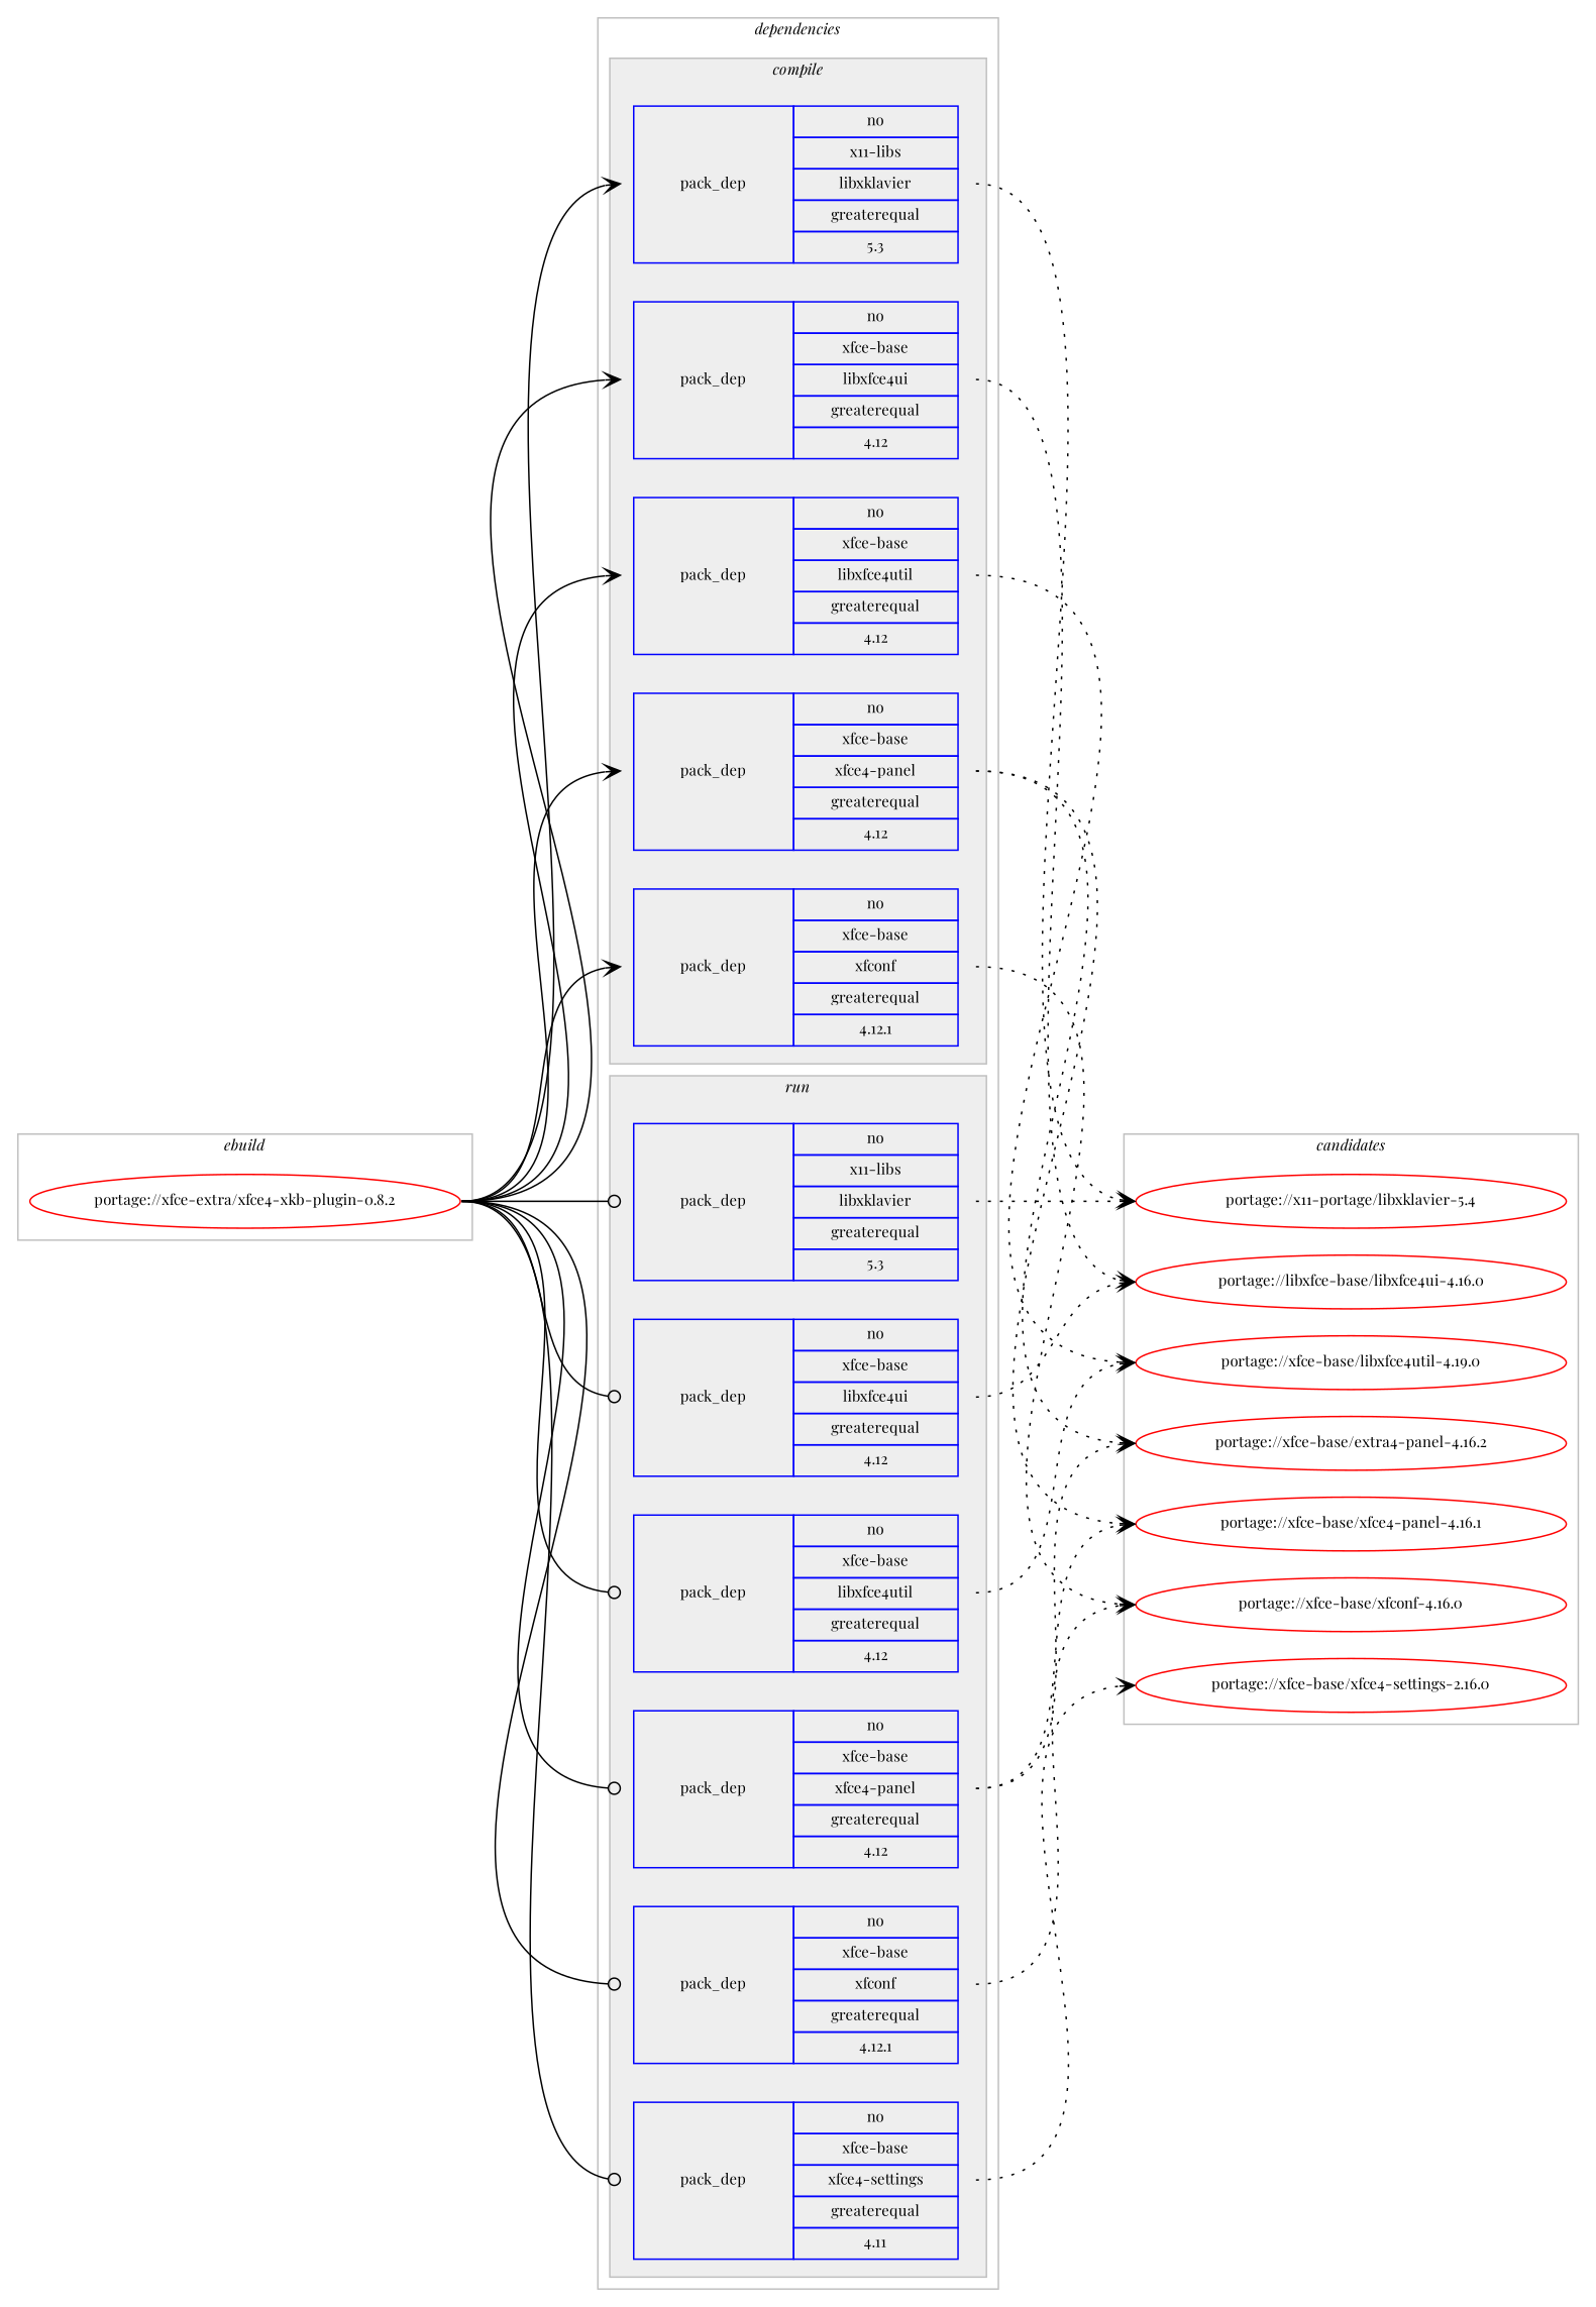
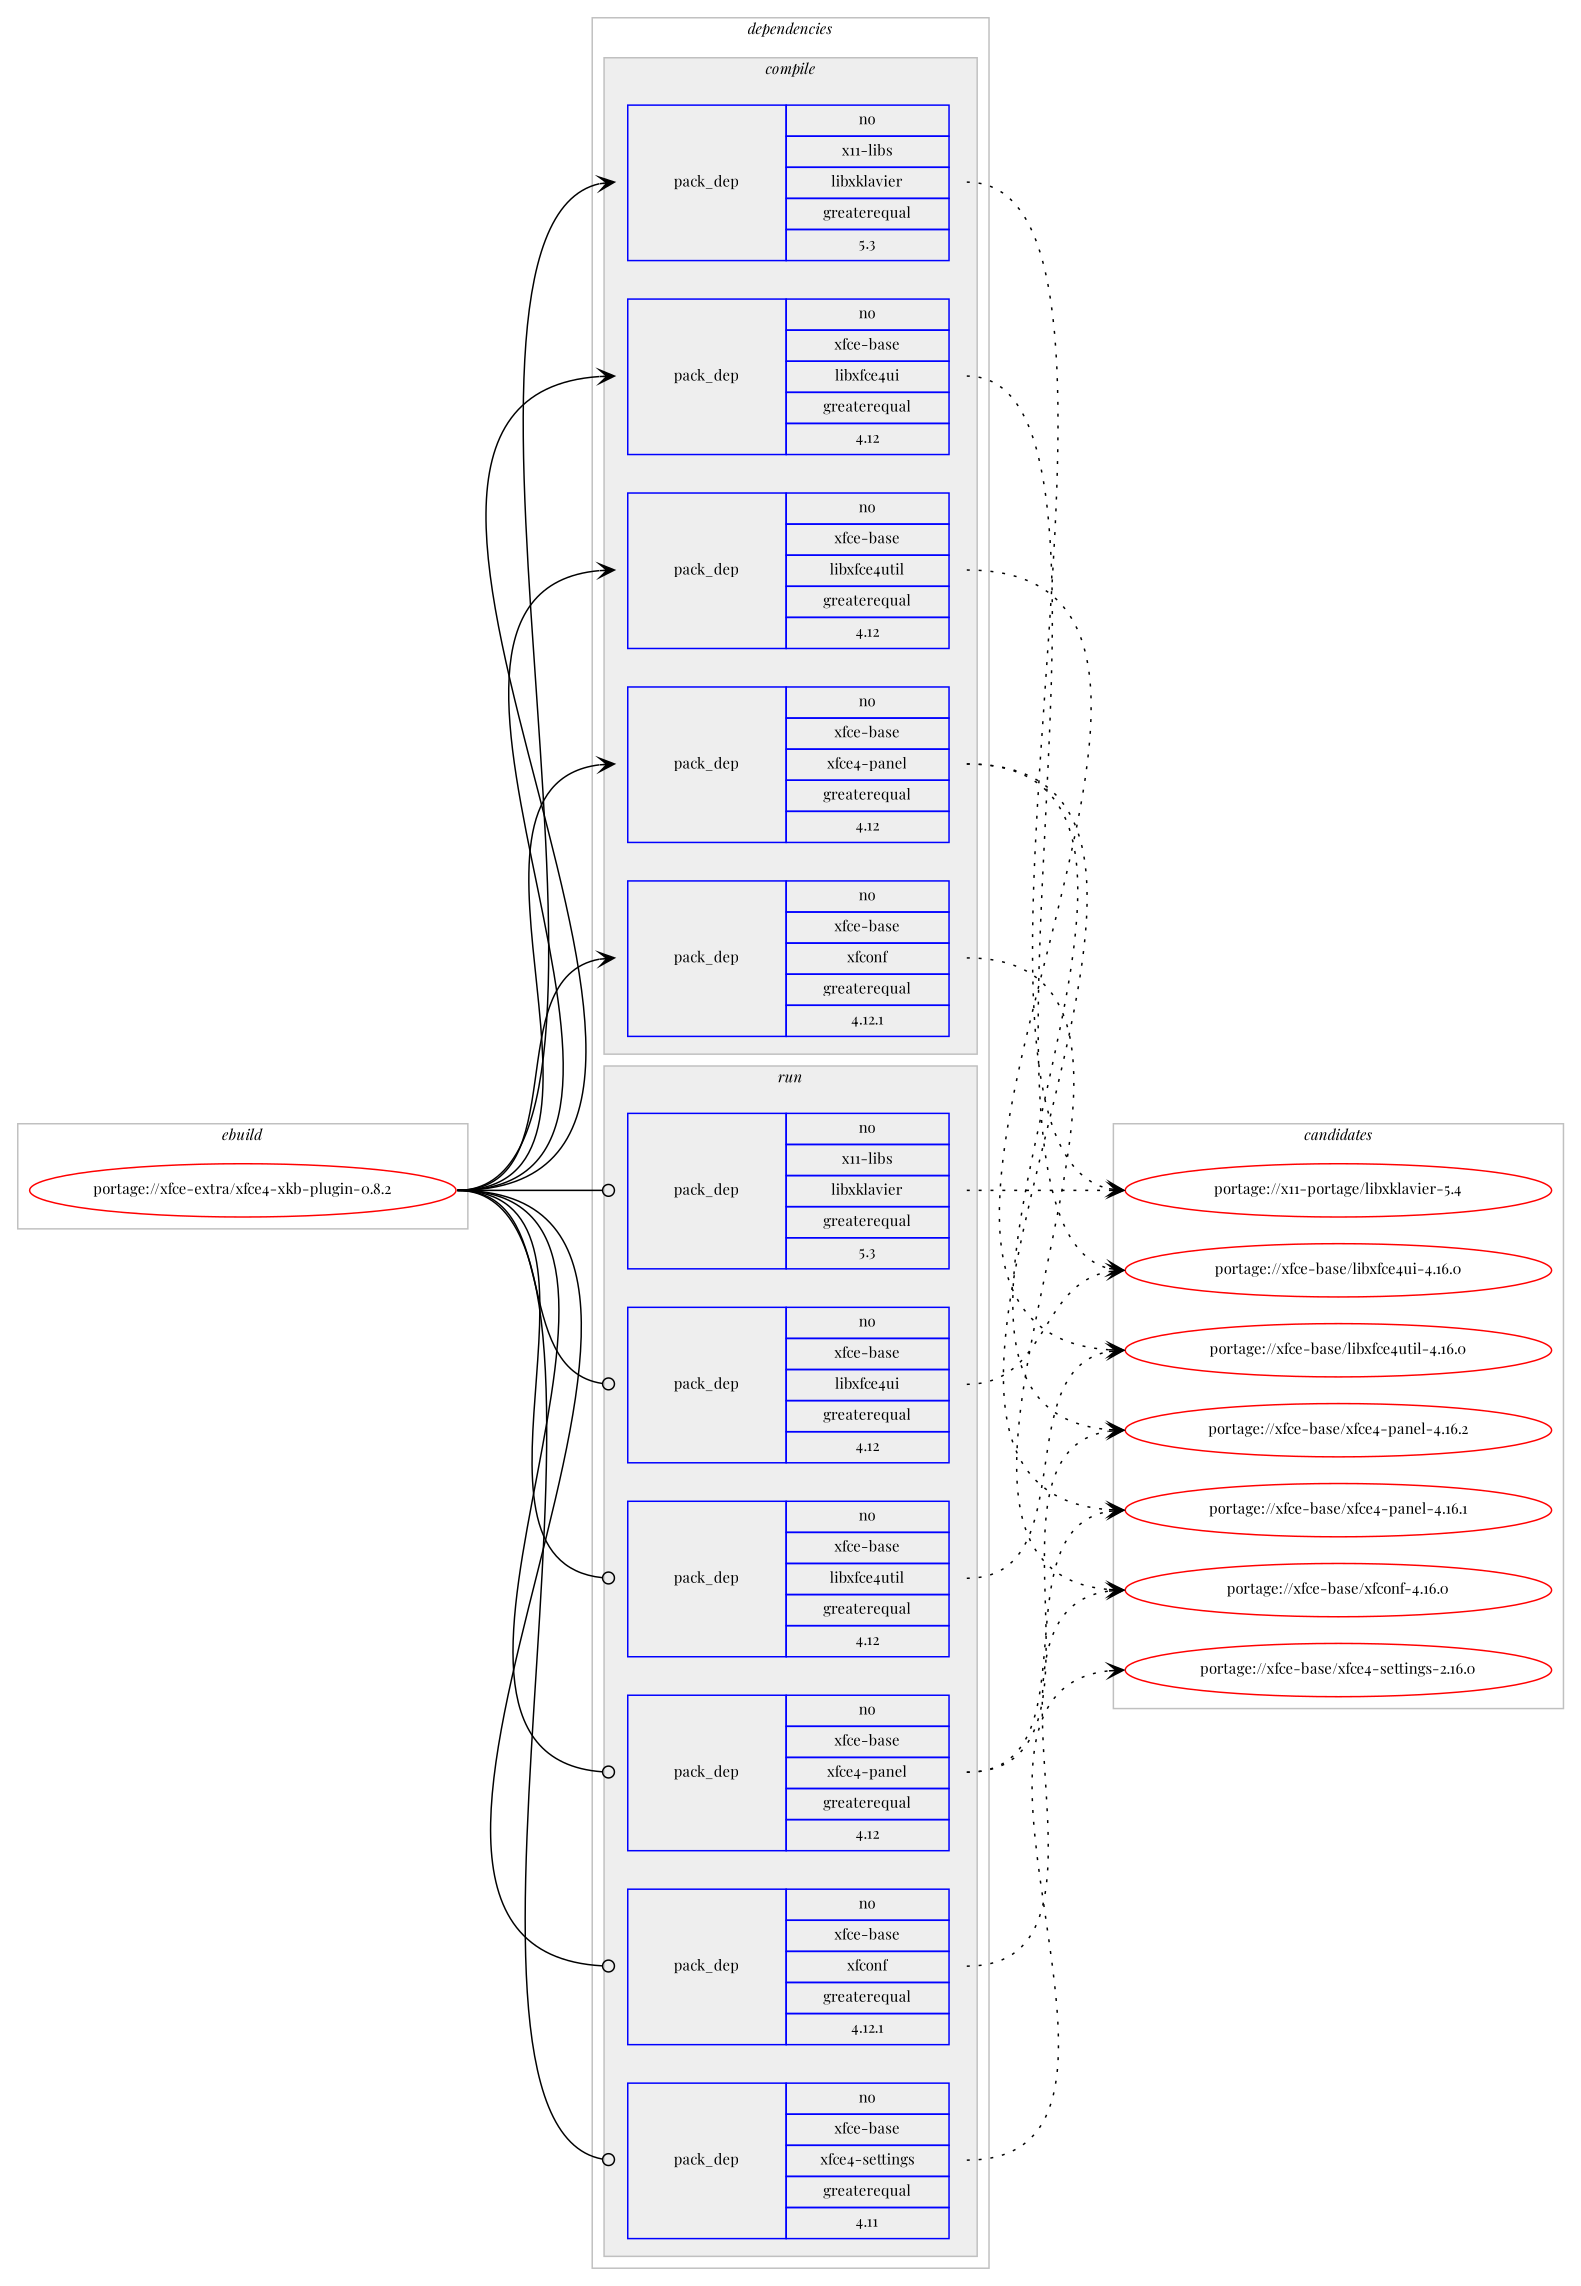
  digraph {
    compound=true
    concentrate=true
    fontname="Playfair Display"
    fontsize=10
    newrank=true
    rankdir=LR
    ranksep=1.5
    node [color=blue fontname="Playfair Display" fontsize=10 shape=none]
    edge [arrowhead=vee fontname="Playfair Display" headport=w style=dotted tailport=e weight=100]
    n1 [color=red label="portage://xfce-extra/xfce4-xkb-plugin-0.8.2" width=4 shape=""]
    n2 [label=<<TABLE BORDER="0" CELLBORDER="1" CELLSPACING="0" CELLPADDING="4" WIDTH="220"><TR><TD ROWSPAN="6" CELLPADDING="30">pack_dep</TD></TR><TR><TD WIDTH="110">no</TD></TR><TR><TD>x11-libs</TD></TR><TR><TD>libxklavier</TD></TR><TR><TD>greaterequal</TD></TR><TR><TD>5.3</TD></TR></TABLE>>]
    n3 [label=<<TABLE BORDER="0" CELLBORDER="1" CELLSPACING="0" CELLPADDING="4" WIDTH="220"><TR><TD ROWSPAN="6" CELLPADDING="30">pack_dep</TD></TR><TR><TD WIDTH="110">no</TD></TR><TR><TD>xfce-base</TD></TR><TR><TD>libxfce4ui</TD></TR><TR><TD>greaterequal</TD></TR><TR><TD>4.12</TD></TR></TABLE>>]
    n4 [label=<<TABLE BORDER="0" CELLBORDER="1" CELLSPACING="0" CELLPADDING="4" WIDTH="220"><TR><TD ROWSPAN="6" CELLPADDING="30">pack_dep</TD></TR><TR><TD WIDTH="110">no</TD></TR><TR><TD>xfce-base</TD></TR><TR><TD>libxfce4util</TD></TR><TR><TD>greaterequal</TD></TR><TR><TD>4.12</TD></TR></TABLE>>]
    n5 [label=<<TABLE BORDER="0" CELLBORDER="1" CELLSPACING="0" CELLPADDING="4" WIDTH="220"><TR><TD ROWSPAN="6" CELLPADDING="30">pack_dep</TD></TR><TR><TD WIDTH="110">no</TD></TR><TR><TD>xfce-base</TD></TR><TR><TD>xfce4-panel</TD></TR><TR><TD>greaterequal</TD></TR><TR><TD>4.12</TD></TR></TABLE>>]
    n6 [label=<<TABLE BORDER="0" CELLBORDER="1" CELLSPACING="0" CELLPADDING="4" WIDTH="220"><TR><TD ROWSPAN="6" CELLPADDING="30">pack_dep</TD></TR><TR><TD WIDTH="110">no</TD></TR><TR><TD>xfce-base</TD></TR><TR><TD>xfconf</TD></TR><TR><TD>greaterequal</TD></TR><TR><TD>4.12.1</TD></TR></TABLE>>]
    n7 [label=<<TABLE BORDER="0" CELLBORDER="1" CELLSPACING="0" CELLPADDING="4" WIDTH="220"><TR><TD ROWSPAN="6" CELLPADDING="30">pack_dep</TD></TR><TR><TD WIDTH="110">no</TD></TR><TR><TD>x11-libs</TD></TR><TR><TD>libxklavier</TD></TR><TR><TD>greaterequal</TD></TR><TR><TD>5.3</TD></TR></TABLE>>]
    n8 [label=<<TABLE BORDER="0" CELLBORDER="1" CELLSPACING="0" CELLPADDING="4" WIDTH="220"><TR><TD ROWSPAN="6" CELLPADDING="30">pack_dep</TD></TR><TR><TD WIDTH="110">no</TD></TR><TR><TD>xfce-base</TD></TR><TR><TD>libxfce4ui</TD></TR><TR><TD>greaterequal</TD></TR><TR><TD>4.12</TD></TR></TABLE>>]
    n9 [label=<<TABLE BORDER="0" CELLBORDER="1" CELLSPACING="0" CELLPADDING="4" WIDTH="220"><TR><TD ROWSPAN="6" CELLPADDING="30">pack_dep</TD></TR><TR><TD WIDTH="110">no</TD></TR><TR><TD>xfce-base</TD></TR><TR><TD>libxfce4util</TD></TR><TR><TD>greaterequal</TD></TR><TR><TD>4.12</TD></TR></TABLE>>]
    n10 [label=<<TABLE BORDER="0" CELLBORDER="1" CELLSPACING="0" CELLPADDING="4" WIDTH="220"><TR><TD ROWSPAN="6" CELLPADDING="30">pack_dep</TD></TR><TR><TD WIDTH="110">no</TD></TR><TR><TD>xfce-base</TD></TR><TR><TD>xfce4-panel</TD></TR><TR><TD>greaterequal</TD></TR><TR><TD>4.12</TD></TR></TABLE>>]
    n11 [label=<<TABLE BORDER="0" CELLBORDER="1" CELLSPACING="0" CELLPADDING="4" WIDTH="220"><TR><TD ROWSPAN="6" CELLPADDING="30">pack_dep</TD></TR><TR><TD WIDTH="110">no</TD></TR><TR><TD>xfce-base</TD></TR><TR><TD>xfce4-settings</TD></TR><TR><TD>greaterequal</TD></TR><TR><TD>4.11</TD></TR></TABLE>>]
    n12 [label=<<TABLE BORDER="0" CELLBORDER="1" CELLSPACING="0" CELLPADDING="4" WIDTH="220"><TR><TD ROWSPAN="6" CELLPADDING="30">pack_dep</TD></TR><TR><TD WIDTH="110">no</TD></TR><TR><TD>xfce-base</TD></TR><TR><TD>xfconf</TD></TR><TR><TD>greaterequal</TD></TR><TR><TD>4.12.1</TD></TR></TABLE>>]
    n13 [color=red label="portage://x11-portage/libxklavier-5.4" width=4 shape=""]
-   n14 [color=red label="portage://libxfce-base/libxfce4ui-4.16.0" width=4 shape=""]
-   n15 [color=red label="portage://xfce-base/libxfce4util-4.19.0" width=4 shape=""]
+   n14 [color=red label="portage://xfce-base/libxfce4ui-4.16.0" width=4 shape=""]
+   n15 [color=red label="portage://xfce-base/libxfce4util-4.16.0" width=4 shape=""]
    n16 [color=red label="portage://xfce-base/xfce4-panel-4.16.1" width=4 shape=""]
-   n17 [color=red label="portage://xfce-base/extra4-panel-4.16.2" width=4 shape=""]
+   n17 [color=red label="portage://xfce-base/xfce4-panel-4.16.2" width=4 shape=""]
    n18 [color=red label="portage://xfce-base/xfconf-4.16.0" width=4 shape=""]
    n19 [color=red label="portage://xfce-base/xfce4-settings-2.16.0" width=4 shape=""]
    subgraph cluster_1 {
      color=gray
      label=<<i>ebuild</i>>
      rank=same
      n1
    }
    subgraph cluster_2 {
      color=gray
      label=<<i>dependencies</i>>
      subgraph cluster_3 {
        color=gray
        fillcolor="#eeeeee"
        label=<<i>compile</i>>
        style=filled
        subgraph sub_4 {
          color=gray
          fillcolor="#eeeeee"
          label=<<i>compile</i>>
          style=filled
          n2
        }
        subgraph sub_5 {
          color=gray
          fillcolor="#eeeeee"
          label=<<i>compile</i>>
          style=filled
          n3
        }
        subgraph sub_6 {
          color=gray
          fillcolor="#eeeeee"
          label=<<i>compile</i>>
          style=filled
          n4
        }
        subgraph sub_7 {
          color=gray
          fillcolor="#eeeeee"
          label=<<i>compile</i>>
          style=filled
          n5
        }
        subgraph sub_8 {
          color=gray
          fillcolor="#eeeeee"
          label=<<i>compile</i>>
          style=filled
          n6
        }
      }
      subgraph cluster_9 {
        color=gray
        fillcolor="#eeeeee"
        label=<<i>compile and run</i>>
        style=filled
      }
      subgraph cluster_10 {
        color=gray
        fillcolor="#eeeeee"
        label=<<i>run</i>>
        style=filled
        subgraph sub_11 {
          color=gray
          fillcolor="#eeeeee"
          label=<<i>run</i>>
          style=filled
          n7
        }
        subgraph sub_12 {
          color=gray
          fillcolor="#eeeeee"
          label=<<i>run</i>>
          style=filled
          n8
        }
        subgraph sub_13 {
          color=gray
          fillcolor="#eeeeee"
          label=<<i>run</i>>
          style=filled
          n9
        }
        subgraph sub_14 {
          color=gray
          fillcolor="#eeeeee"
          label=<<i>run</i>>
          style=filled
          n10
        }
        subgraph sub_15 {
          color=gray
          fillcolor="#eeeeee"
          label=<<i>run</i>>
          style=filled
          n11
        }
        subgraph sub_16 {
          color=gray
          fillcolor="#eeeeee"
          label=<<i>run</i>>
          style=filled
          n12
        }
      }
    }
    subgraph cluster_17 {
      color=gray
      label=<<i>candidates</i>>
      rank=same
      subgraph sub_18 {
        color=black
        label=<<i>candidates</i>>
        nodesep=1
        rank=same
        n13
      }
      subgraph sub_19 {
        color=black
        label=<<i>candidates</i>>
        nodesep=1
        rank=same
        n14
      }
      subgraph sub_20 {
        color=black
        label=<<i>candidates</i>>
        nodesep=1
        rank=same
        n15
      }
      subgraph sub_21 {
        color=black
        label=<<i>candidates</i>>
        nodesep=1
        rank=same
        n16
        n17
      }
      subgraph sub_22 {
        color=black
        label=<<i>candidates</i>>
        nodesep=1
        rank=same
        n18
      }
      subgraph sub_23 {
        color=black
        label=<<i>candidates</i>>
        nodesep=1
        rank=same
        n13
      }
      subgraph sub_24 {
        color=black
        label=<<i>candidates</i>>
        nodesep=1
        rank=same
        n14
      }
      subgraph sub_25 {
        color=black
        label=<<i>candidates</i>>
        nodesep=1
        rank=same
        n15
      }
      subgraph sub_26 {
        color=black
        label=<<i>candidates</i>>
        nodesep=1
        rank=same
        n16
        n17
      }
      subgraph sub_27 {
        color=black
        label=<<i>candidates</i>>
        nodesep=1
        rank=same
        n19
      }
      subgraph sub_28 {
        color=black
        label=<<i>candidates</i>>
        nodesep=1
        rank=same
        n18
      }
    }
    n1 -> n2 [style=solid weight=20]
    n1 -> n3 [style=solid weight=20]
    n1 -> n4 [style=solid weight=20]
    n1 -> n5 [style=solid weight=20]
    n1 -> n6 [style=solid weight=20]
    n1 -> n7 [arrowhead=odot style=solid weight=20]
    n1 -> n8 [arrowhead=odot style=solid weight=20]
    n1 -> n9 [arrowhead=odot style=solid weight=20]
    n1 -> n10 [arrowhead=odot style=solid weight=20]
    n1 -> n11 [arrowhead=odot style=solid weight=20]
    n1 -> n12 [arrowhead=odot style=solid weight=20]
    n2 -> n13
    n3 -> n14
    n4 -> n15
    n5 -> n16
    n5 -> n17
    n6 -> n18
    n7 -> n13
    n8 -> n14
    n9 -> n15
    n10 -> n16
    n10 -> n17
    n11 -> n19
    n12 -> n18
  }
